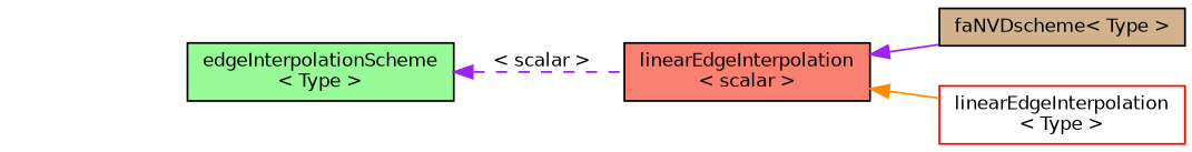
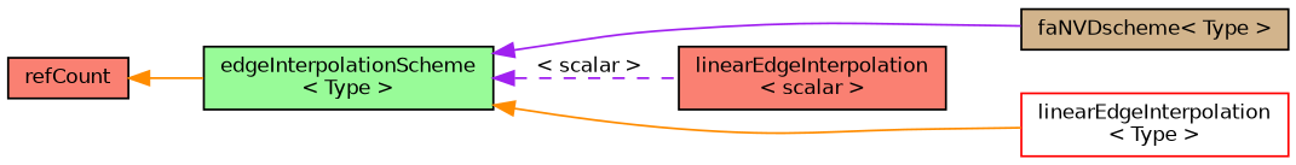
  digraph {
    rankdir=LR
    node [color=black fillcolor=salmon fontname=Helvetica fontsize=10 shape=record style=filled]
    edge [color=purple dir=back fontname=Helvetica fontsize=10 labelfontname=Helvetica labelfontsize=10 style=solid]
    n1 [fillcolor=palegreen fontcolor=black height=0.2 label="edgeInterpolationScheme\l\< Type \>" width=0.4]
    n2 [fillcolor=tan height=0.2 label="faNVDscheme\< Type \>" width=0.4]
    n3 [color=red fillcolor=white height=0.2 label="linearEdgeInterpolation\l\< Type \>" width=0.4]
    n4 [height=0.2 label="linearEdgeInterpolation\l\< scalar \>" width=0.4]
-   n4 -> n2
-   n4 -> n3 [color=darkorange]
+   n5 [height=0.2 label=refCount width=0.4]
+   n1 -> n2
+   n1 -> n3 [color=darkorange]
    n1 -> n4 [label=" \< scalar \>" style=dashed]
+   n5 -> n1 [color=darkorange]
  }
